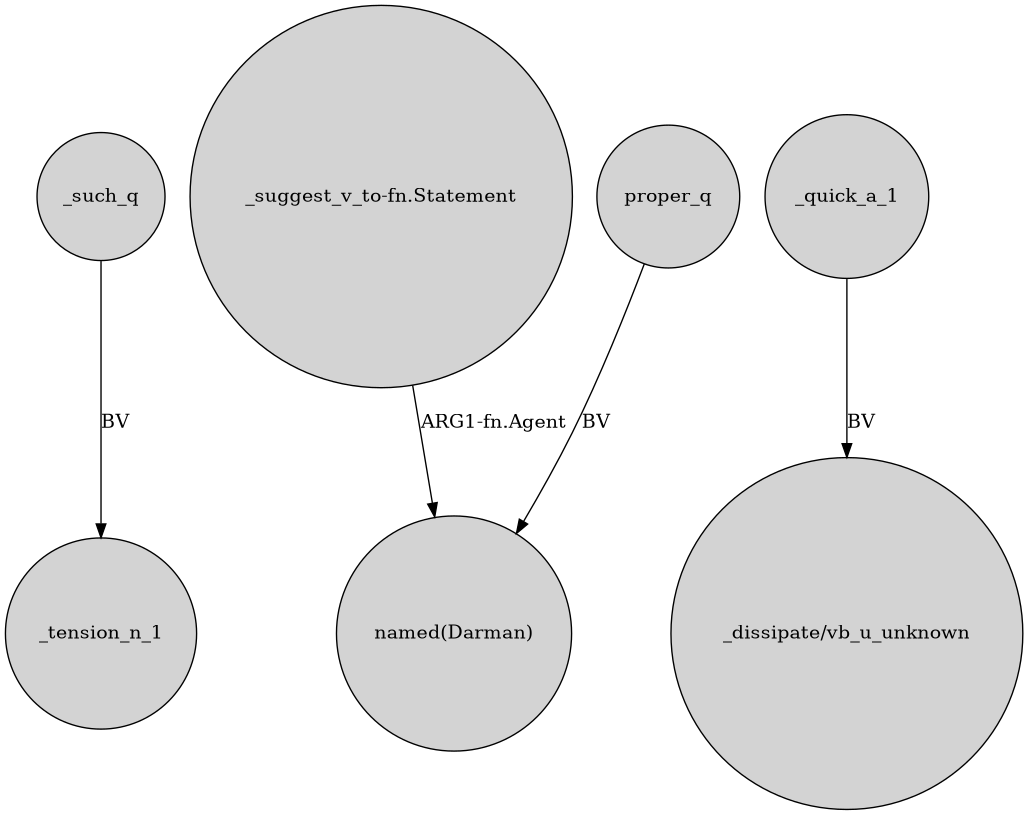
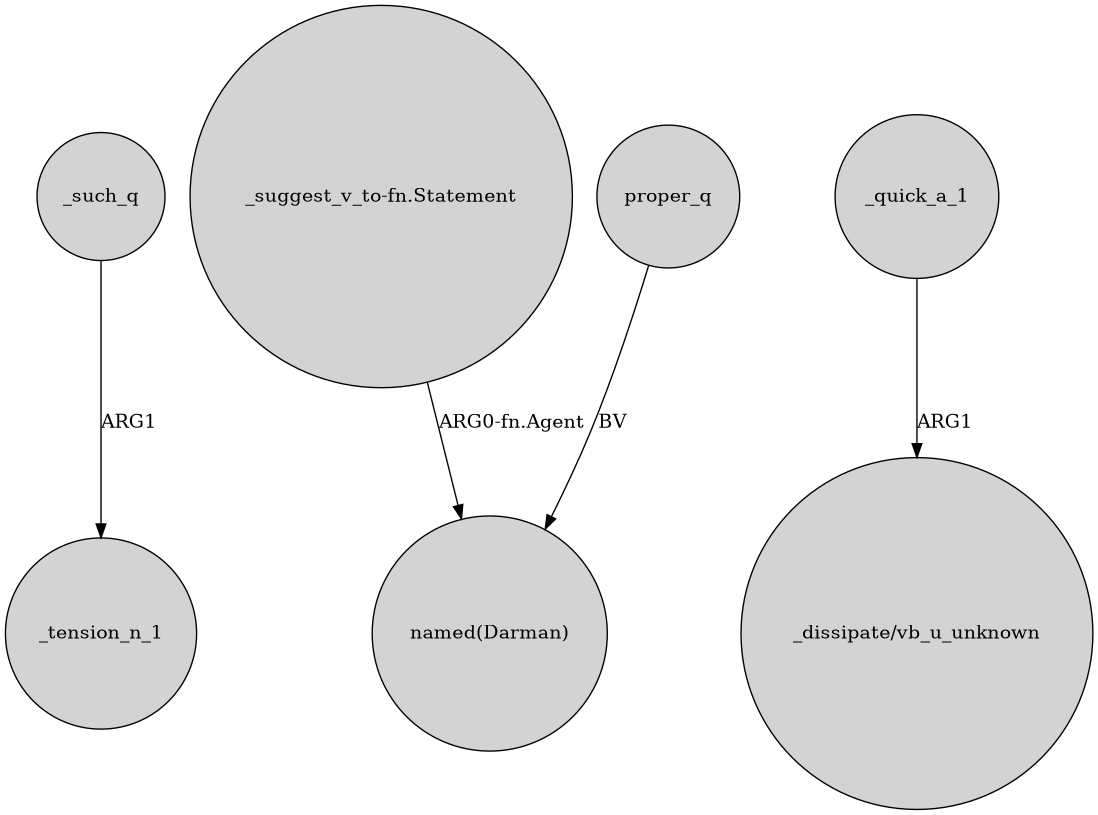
  digraph {
    node [shape=circle style=filled]
    _such_q
    _tension_n_1
    "_suggest_v_to-fn.Statement"
    "named(Darman)"
    _quick_a_1
    "_dissipate/vb_u_unknown"
    proper_q
-   _such_q -> _tension_n_1 [label=BV]
-   "_suggest_v_to-fn.Statement" -> "named(Darman)" [label="ARG1-fn.Agent"]
-   _quick_a_1 -> "_dissipate/vb_u_unknown" [label=BV]
+   _such_q -> _tension_n_1 [label=ARG1]
+   "_suggest_v_to-fn.Statement" -> "named(Darman)" [label="ARG0-fn.Agent"]
+   _quick_a_1 -> "_dissipate/vb_u_unknown" [label=ARG1]
    proper_q -> "named(Darman)" [label=BV]
  }
